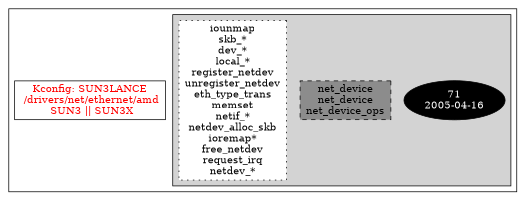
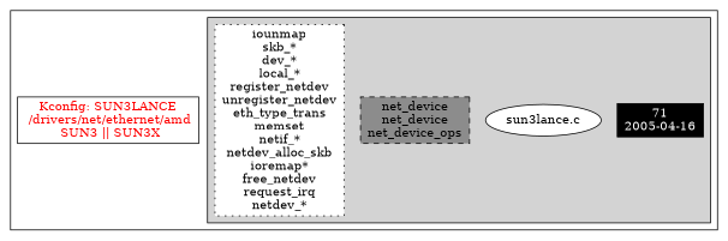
  digraph {
    ranksep=2
    splines=ortho
    node [fillcolor=white fontcolor=black style=filled shape=box]
-   n1 [fillcolor=black fontcolor=white label="71\n2005-04-16" shape=""]
+   n1 [fillcolor=black fontcolor=white label="71\n2005-04-16"]
+   n2 [label="sun3lance.c\n" shape=""]
    n3 [fillcolor=grey55 label="net_device\nnet_device\nnet_device_ops\n" style="filled,dashed"]
    n4 [label="iounmap\nskb_*\ndev_*\nlocal_*\nregister_netdev\nunregister_netdev\neth_type_trans\nmemset\nnetif_*\nnetdev_alloc_skb\nioremap*\nfree_netdev\nrequest_irq\nnetdev_*\n" style="filled,dotted"]
    n5 [fontcolor=red label="Kconfig: SUN3LANCE\n /drivers/net/ethernet/amd\n  SUN3 || SUN3X " fillcolor="" style=""]
    subgraph cluster_1 {
      n5
      subgraph cluster_2 {
        style=filled
        n1
+       n2
        n3
        n4
      }
    }
  }
